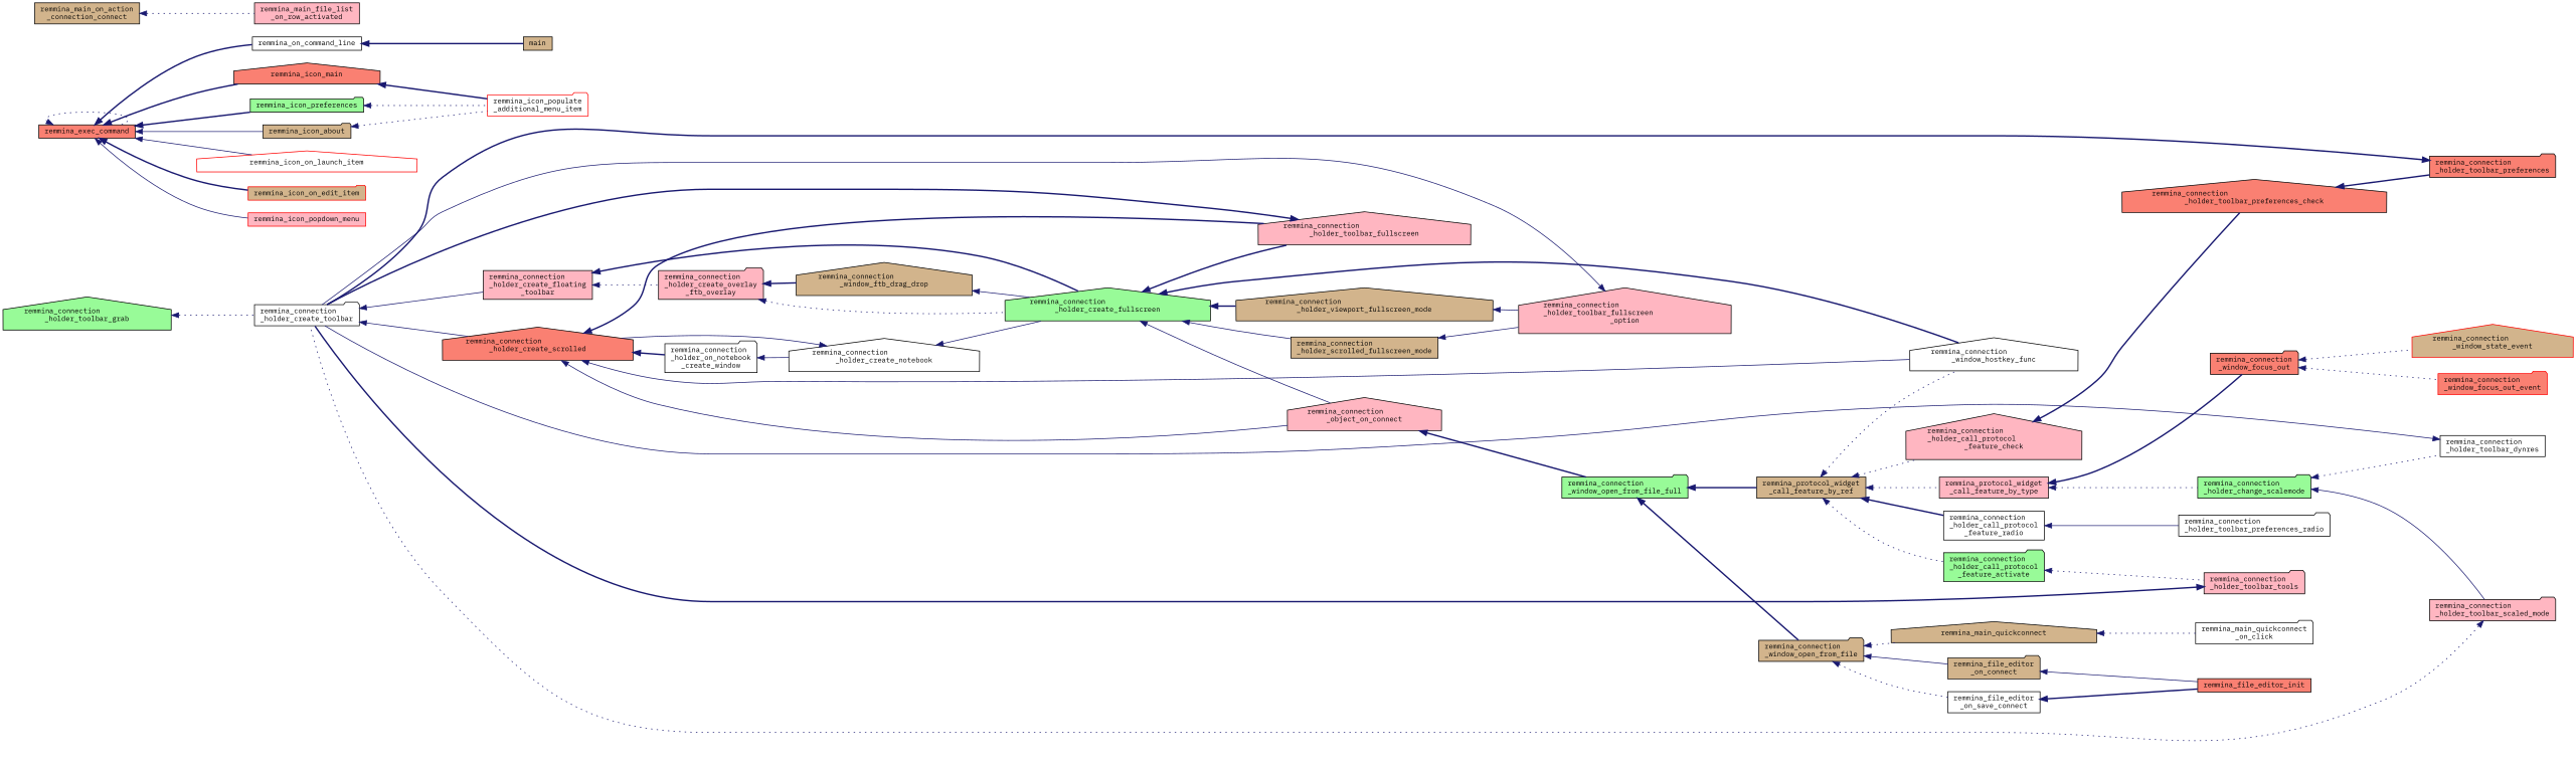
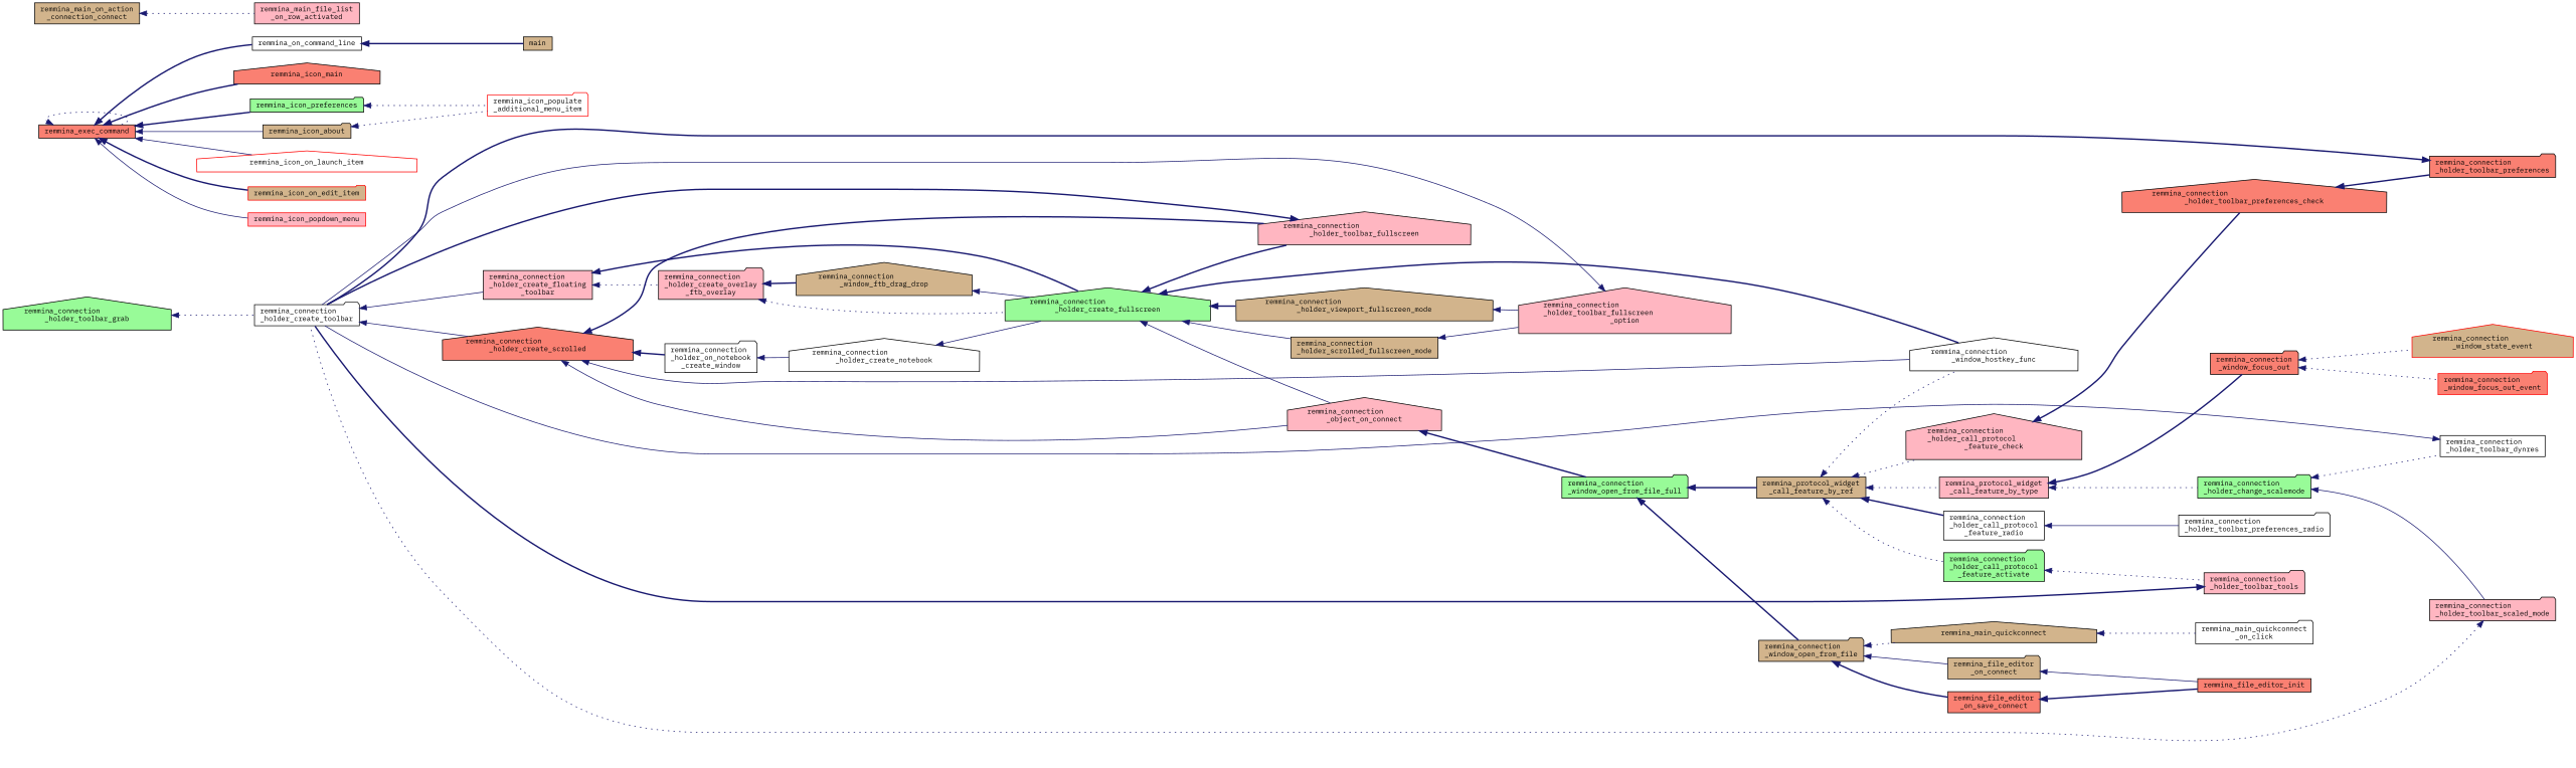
  digraph {
    fontname="IBM Plex Mono"
    rankdir=LR
    node [color=black fillcolor=tan fontname="IBM Plex Mono" fontsize=10 shape=folder style=filled]
    edge [color=midnightblue dir=back fontname="IBM Plex Mono" fontsize=10 labelfontname=Helvetica labelfontsize=10 style=bold]
    n1 [fillcolor=palegreen fontcolor=black height=0.2 label="remmina_connection\l_holder_toolbar_grab" shape=house width=0.4]
    n2 [fillcolor=white height=0.2 label="remmina_connection\l_holder_create_toolbar" width=0.4]
    n3 [fillcolor=lightpink height=0.2 label="remmina_connection\l_holder_create_floating\l_toolbar" shape=box width=0.4]
    n4 [fillcolor=salmon height=0.2 label="remmina_connection\l_holder_create_scrolled" shape=house width=0.4]
    n5 [fillcolor=lightpink height=0.2 label="remmina_connection\l_holder_create_overlay\l_ftb_overlay" width=0.4]
    n6 [fillcolor=palegreen height=0.2 label="remmina_connection\l_holder_create_fullscreen" shape=house width=0.4]
    n7 [fillcolor=lightpink height=0.2 label="remmina_connection\l_holder_toolbar_fullscreen" shape=house width=0.4]
    n8 [fillcolor=white height=0.2 label="remmina_connection\l_window_hostkey_func" shape=house width=0.4]
    n9 [fillcolor=lightpink height=0.2 label="remmina_connection\l_object_on_connect" shape=house width=0.4]
    n10 [fillcolor=white height=0.2 label="remmina_connection\l_holder_on_notebook\l_create_window" width=0.4]
    n11 [height=0.2 label="remmina_connection\l_window_ftb_drag_drop" shape=house width=0.4]
    n12 [height=0.2 label="remmina_connection\l_holder_viewport_fullscreen_mode" shape=house width=0.4]
    n13 [height=0.2 label="remmina_connection\l_holder_scrolled_fullscreen_mode" shape=box width=0.4]
    n14 [fillcolor=lightpink height=0.2 label="remmina_connection\l_holder_toolbar_fullscreen\l_option" shape=house width=0.4]
    n15 [fillcolor=palegreen height=0.2 label="remmina_connection\l_window_open_from_file_full" width=0.4]
    n16 [height=0.2 label="remmina_connection\l_window_open_from_file" width=0.4]
    n17 [height=0.2 label="remmina_protocol_widget\l_call_feature_by_ref" shape=box width=0.4]
    n18 [height=0.2 label="remmina_file_editor\l_on_connect" width=0.4]
-   n19 [fillcolor=white height=0.2 label="remmina_file_editor\l_on_save_connect" shape=box width=0.4]
+   n19 [fillcolor=salmon height=0.2 label="remmina_file_editor\l_on_save_connect" shape=box width=0.4]
    n20 [height=0.2 label=remmina_main_quickconnect shape=house width=0.4]
    n21 [fillcolor=white height=0.2 label="remmina_connection\l_holder_call_protocol\l_feature_radio" shape=box width=0.4]
    n22 [fillcolor=lightpink height=0.2 label="remmina_connection\l_holder_call_protocol\l_feature_check" shape=house width=0.4]
    n23 [fillcolor=palegreen height=0.2 label="remmina_connection\l_holder_call_protocol\l_feature_activate" width=0.4]
    n24 [fillcolor=lightpink height=0.2 label="remmina_protocol_widget\l_call_feature_by_type" shape=box width=0.4]
    n25 [fillcolor=salmon height=0.2 label=remmina_file_editor_init shape=box width=0.4]
    n26 [fillcolor=white height=0.2 label="remmina_main_quickconnect\l_on_click" width=0.4]
    n27 [fillcolor=salmon height=0.2 label=remmina_exec_command shape=box width=0.4]
    n28 [fillcolor=white height=0.2 label=remmina_on_command_line shape=box width=0.4]
    n29 [fillcolor=salmon height=0.2 label=remmina_icon_main shape=house width=0.4]
    n30 [fillcolor=palegreen height=0.2 label=remmina_icon_preferences width=0.4]
    n31 [height=0.2 label=remmina_icon_about width=0.4]
    n32 [color=red fillcolor=white height=0.2 label=remmina_icon_on_launch_item shape=house width=0.4]
    n33 [color=red height=0.2 label=remmina_icon_on_edit_item width=0.4]
    n34 [color=red fillcolor=lightpink height=0.2 label=remmina_icon_popdown_menu shape=box width=0.4]
    n35 [height=0.2 label="remmina_main_on_action\l_connection_connect" shape=box width=0.4]
    n36 [fillcolor=lightpink height=0.2 label="remmina_main_file_list\l_on_row_activated" shape=box width=0.4]
    n37 [height=0.2 label=main shape=box width=0.4]
    n38 [color=red fillcolor=white height=0.2 label="remmina_icon_populate\l_additional_menu_item" width=0.4]
    n39 [fillcolor=white height=0.2 label="remmina_connection\l_holder_toolbar_preferences_radio" width=0.4]
    n40 [fillcolor=salmon height=0.2 label="remmina_connection\l_holder_toolbar_preferences_check" shape=house width=0.4]
    n41 [fillcolor=lightpink height=0.2 label="remmina_connection\l_holder_toolbar_tools" width=0.4]
    n42 [fillcolor=palegreen height=0.2 label="remmina_connection\l_holder_change_scalemode" width=0.4]
    n43 [fillcolor=salmon height=0.2 label="remmina_connection\l_window_focus_out" width=0.4]
    n44 [fillcolor=salmon height=0.2 label="remmina_connection\l_holder_toolbar_preferences" width=0.4]
    n45 [fillcolor=white height=0.2 label="remmina_connection\l_holder_toolbar_dynres" shape=box width=0.4]
    n46 [fillcolor=lightpink height=0.2 label="remmina_connection\l_holder_toolbar_scaled_mode" width=0.4]
    n47 [color=red fillcolor=salmon height=0.2 label="remmina_connection\l_window_focus_out_event" width=0.4]
    n48 [color=red height=0.2 label="remmina_connection\l_window_state_event" shape=house width=0.4]
    n49 [fillcolor=white height=0.2 label="remmina_connection\l_holder_create_notebook" shape=house width=0.4]
    n1 -> n2 [style=dotted]
    n2 -> n3 [style=solid]
    n2 -> n4 [style=solid]
    n3 -> n5 [style=dotted]
    n3 -> n6
    n4 -> n7
    n4 -> n8 [style=solid]
    n4 -> n9 [style=solid]
    n4 -> n10
    n5 -> n6 [style=dotted]
    n5 -> n11
    n6 -> n7
    n6 -> n8
    n6 -> n9 [style=solid]
    n6 -> n12
    n6 -> n13 [style=solid]
    n7 -> n2
    n9 -> n15
    n10 -> n49 [style=solid]
    n11 -> n6 [style=solid]
    n12 -> n14 [style=solid]
    n13 -> n14 [style=solid]
    n14 -> n2 [style=solid]
    n15 -> n16
    n15 -> n17
    n16 -> n18 [style=solid]
-   n16 -> n19 [style=dotted]
+   n16 -> n19
    n16 -> n20 [style=dotted]
    n17 -> n8 [style=dotted]
    n17 -> n21
    n17 -> n22 [style=dotted]
    n17 -> n23 [style=dotted]
    n17 -> n24 [style=dotted]
    n18 -> n25 [style=solid]
    n19 -> n25
    n20 -> n26 [style=dotted]
    n21 -> n39 [style=solid]
    n22 -> n40
    n23 -> n41 [style=dotted]
    n24 -> n42 [style=dotted]
    n24 -> n43
    n27 -> n27 [style=dotted]
    n27 -> n28
    n27 -> n29
    n27 -> n30
    n27 -> n31 [style=solid]
    n27 -> n32 [style=solid]
    n27 -> n33
    n27 -> n34 [style=solid]
    n28 -> n37
-   n29 -> n38
    n30 -> n38 [style=dotted]
    n31 -> n38 [style=dotted]
    n35 -> n36 [style=dotted]
    n40 -> n44
    n41 -> n2
    n42 -> n45 [style=dotted]
    n42 -> n46 [style=solid]
    n43 -> n47 [style=dotted]
    n43 -> n48 [style=dotted]
    n44 -> n2
    n45 -> n2 [style=solid]
    n46 -> n2 [style=dotted]
-   n49 -> n4 [style=solid]
    n49 -> n6 [style=solid]
  }
